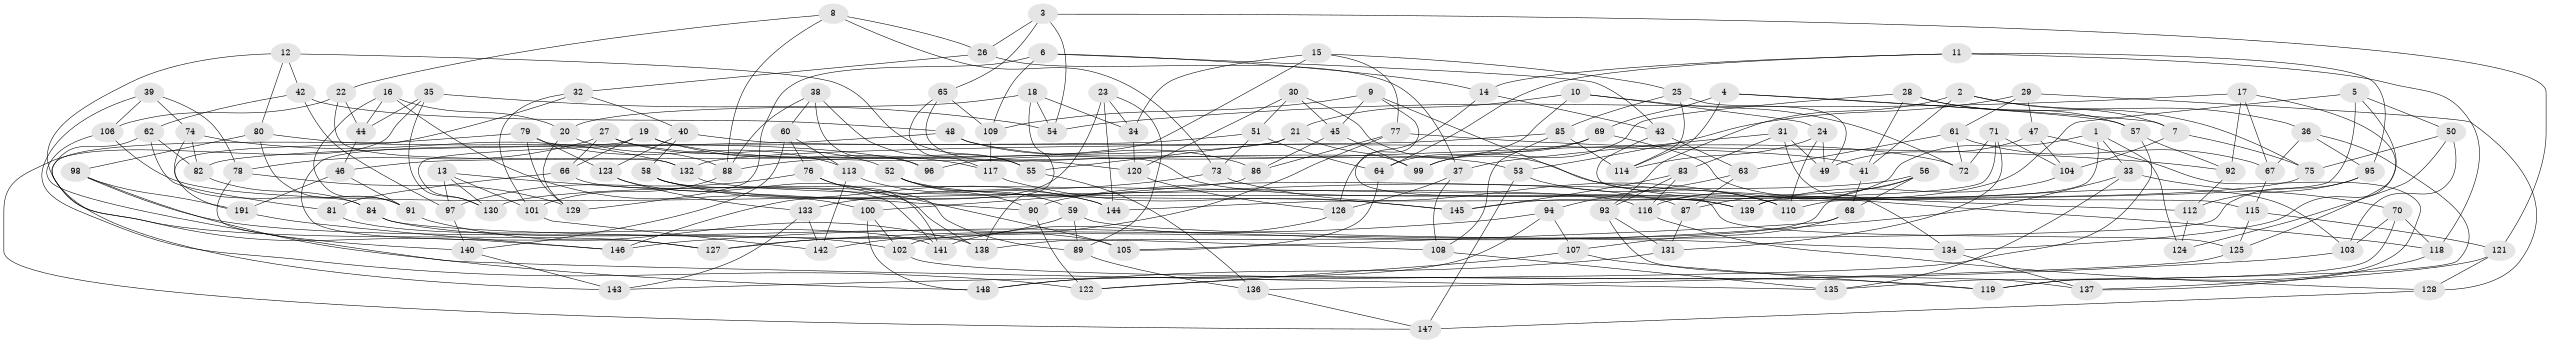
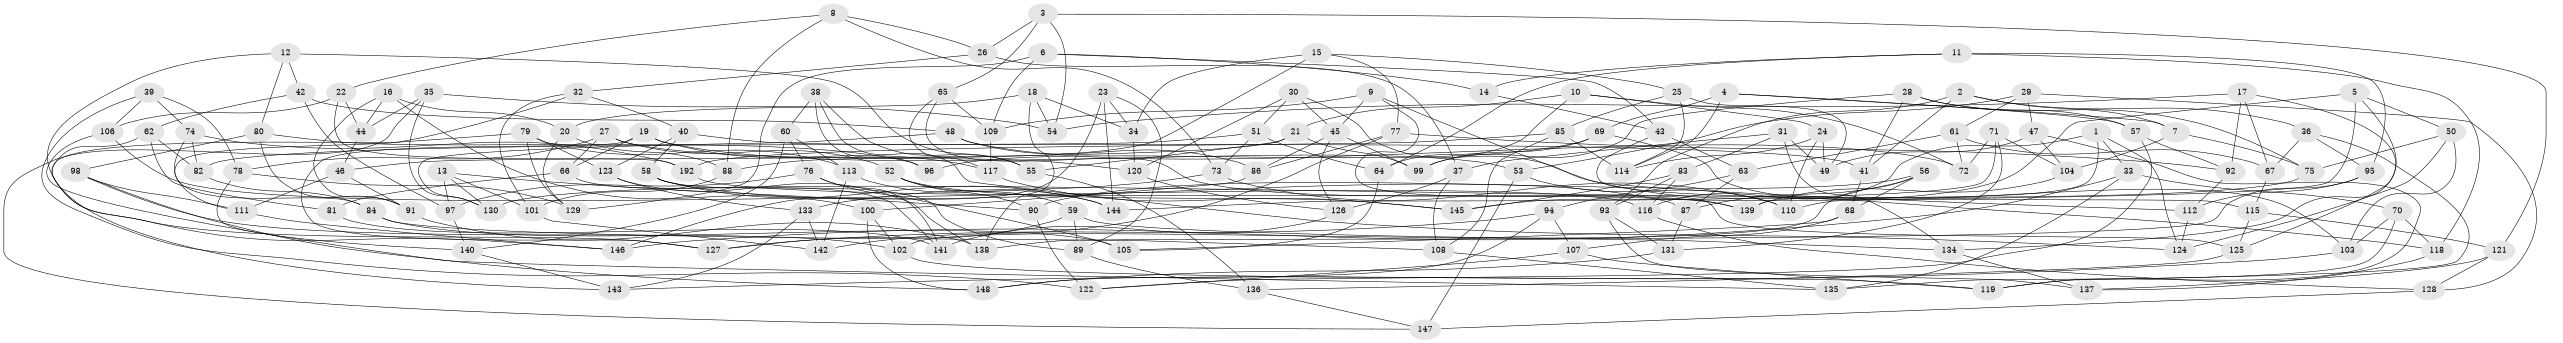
  graph {
    node [color=gray90 style=filled]
    1
    33
    116
    124
    139
    146
    70
    135
    128
    2
    7
    36
    41
    93
    75
    104
    95
    67
    119
    68
    131
    137
    3
    26
    54
    65
    121
    32
    37
    109
    117
    4
    57
    69
    114
    92
    122
    99
    96
    103
    5
    50
    110
    134
    145
    6
    14
    43
    129
    126
    63
    115
    130
    8
    22
    73
    88
    44
    106
-   132
+   132 [label=192]
    133
    101
    9
    45
    118
    125
    86
    136
    10
    21
    24
    64
    72
    55
    46
    49
    105
    11
    138
    112
    12
    42
    80
    127
    97
    48
    62
    91
    98
    13
    90
    140
    142
    141
    15
    25
    34
    77
    85
    120
    16
    20
    100
    102
    148
    17
    18
    19
    53
    66
    147
    81
-   111 [label=191]
+   111
    23
    89
    144
    108
    40
    27
    52
    78
    59
    28
    29
    47
    61
    30
    51
    82
    31
    83
    58
    123
    35
    38
    60
    76
    113
    39
    74
    84
    87
    107
    94
    143
    56
    71
    79
    1 -- 33
    1 -- 116
    1 -- 124
    1 -- 139
    33 -- 146
    33 -- 70
    33 -- 135
    116 -- 128
    70 -- 135
    70 -- 103
    70 -- 118
    128 -- 147
    2 -- 7
    2 -- 36
    2 -- 41
    2 -- 93
    7 -- 75
    7 -- 104
    36 -- 95
    36 -- 67
    36 -- 119
    41 -- 68
    93 -- 131
    93 -- 137
    75 -- 130
    104 -- 139
    95 -- 138
    95 -- 112
    67 -- 115
    68 -- 105
    68 -- 107
    131 -- 148
    3 -- 26
    3 -- 54
    3 -- 65
    3 -- 121
    26 -- 32
    26 -- 37
    65 -- 139
    65 -- 109
    65 -- 117
    121 -- 128
    121 -- 137
    32 -- 101
    32 -- 111
    32 -- 40
    37 -- 126
    37 -- 108
    109 -- 117
    117 -- 145
    4 -- 7
    4 -- 57
    4 -- 69
    4 -- 114
    57 -- 92
    57 -- 122
    69 -- 99
    69 -- 96
    69 -- 103
    92 -- 112
    103 -- 143
    5 -- 50
    5 -- 110
    5 -- 134
    5 -- 145
    50 -- 124
    50 -- 75
    50 -- 103
    134 -- 137
    6 -- 109
    6 -- 14
    6 -- 43
    6 -- 129
    14 -- 43
-   14 -- 126
+   45 -- 126
    43 -- 63
    43 -- 115
    126 -- 141
    63 -- 87
    63 -- 94
    115 -- 121
    115 -- 125
    8 -- 26
    8 -- 22
    8 -- 73
    8 -- 88
    22 -- 44
    22 -- 106
    22 -- 132
    73 -- 110
    73 -- 133
    88 -- 101
    44 -- 46
    106 -- 116
    106 -- 135
    132 -- 139
    133 -- 142
    133 -- 143
    101 -- 142
    9 -- 109
    9 -- 45
    9 -- 118
    9 -- 125
    45 -- 99
    45 -- 86
    118 -- 137
    125 -- 136
    86 -- 100
    136 -- 147
    10 -- 21
    10 -- 24
    10 -- 64
    10 -- 72
    21 -- 99
    21 -- 55
    21 -- 46
    24 -- 114
    24 -- 110
    24 -- 49
    64 -- 105
    55 -- 136
    46 -- 91
    46 -- 111
    11 -- 95
    11 -- 14
    11 -- 118
    11 -- 64
    112 -- 124
    12 -- 55
    12 -- 42
    12 -- 80
    12 -- 127
    42 -- 97
    42 -- 48
    42 -- 62
    80 -- 96
    80 -- 91
    80 -- 98
    97 -- 140
    48 -- 130
    48 -- 86
    48 -- 72
    62 -- 146
    62 -- 81
    62 -- 82
    91 -- 138
    98 -- 102
    98 -- 148
    98 -- 111
    13 -- 130
    13 -- 101
    13 -- 97
    13 -- 90
    90 -- 122
    140 -- 143
    15 -- 88
    15 -- 25
    15 -- 34
    15 -- 77
    25 -- 114
    25 -- 49
    25 -- 85
    34 -- 120
    77 -- 92
    77 -- 86
    77 -- 142
    85 -- 114
    85 -- 132
    85 -- 108
    120 -- 126
    16 -- 44
    16 -- 91
    16 -- 20
    16 -- 100
    20 -- 129
    20 -- 88
    100 -- 102
    100 -- 148
    102 -- 119
    17 -- 67
    17 -- 54
    17 -- 92
    17 -- 125
    18 -- 54
    18 -- 138
    18 -- 34
    18 -- 20
    19 -- 117
    19 -- 127
    19 -- 53
    19 -- 66
    53 -- 110
    53 -- 147
    66 -- 141
    66 -- 81
    81 -- 141
    111 -- 146
    23 -- 146
    23 -- 34
    23 -- 89
    23 -- 144
    89 -- 136
    108 -- 135
    40 -- 41
    40 -- 58
    40 -- 123
    27 -- 120
    27 -- 66
    27 -- 52
    27 -- 78
    52 -- 145
    52 -- 90
    52 -- 59
    78 -- 129
    78 -- 140
    59 -- 134
    59 -- 127
    59 -- 89
    28 -- 41
    28 -- 75
    28 -- 57
    28 -- 99
    29 -- 128
    29 -- 53
    29 -- 47
    29 -- 61
    47 -- 104
    47 -- 119
    47 -- 49
    61 -- 67
    61 -- 63
    61 -- 72
    30 -- 45
    30 -- 112
    30 -- 120
    30 -- 51
    51 -- 73
    51 -- 64
    51 -- 82
    82 -- 84
    31 -- 37
    31 -- 134
    31 -- 49
    31 -- 83
    83 -- 116
    83 -- 93
    83 -- 145
    58 -- 89
    58 -- 144
    58 -- 87
    123 -- 133
    123 -- 138
    35 -- 54
    35 -- 130
    35 -- 44
    35 -- 147
-   38 -- 88
+   38 -- 124
    38 -- 96
    38 -- 55
    38 -- 60
    60 -- 140
    60 -- 76
    60 -- 113
    76 -- 105
    76 -- 97
    76 -- 141
    113 -- 142
    113 -- 144
    39 -- 122
    39 -- 106
    39 -- 78
    39 -- 74
    74 -- 132
    74 -- 82
    74 -- 84
    84 -- 105
    84 -- 108
    87 -- 131
    107 -- 119
    107 -- 122
    94 -- 127
    94 -- 148
    94 -- 107
    56 -- 68
    56 -- 90
    56 -- 102
    56 -- 87
    71 -- 104
    71 -- 131
    71 -- 72
    71 -- 144
    79 -- 129
    79 -- 123
    79 -- 113
    79 -- 143
  }
